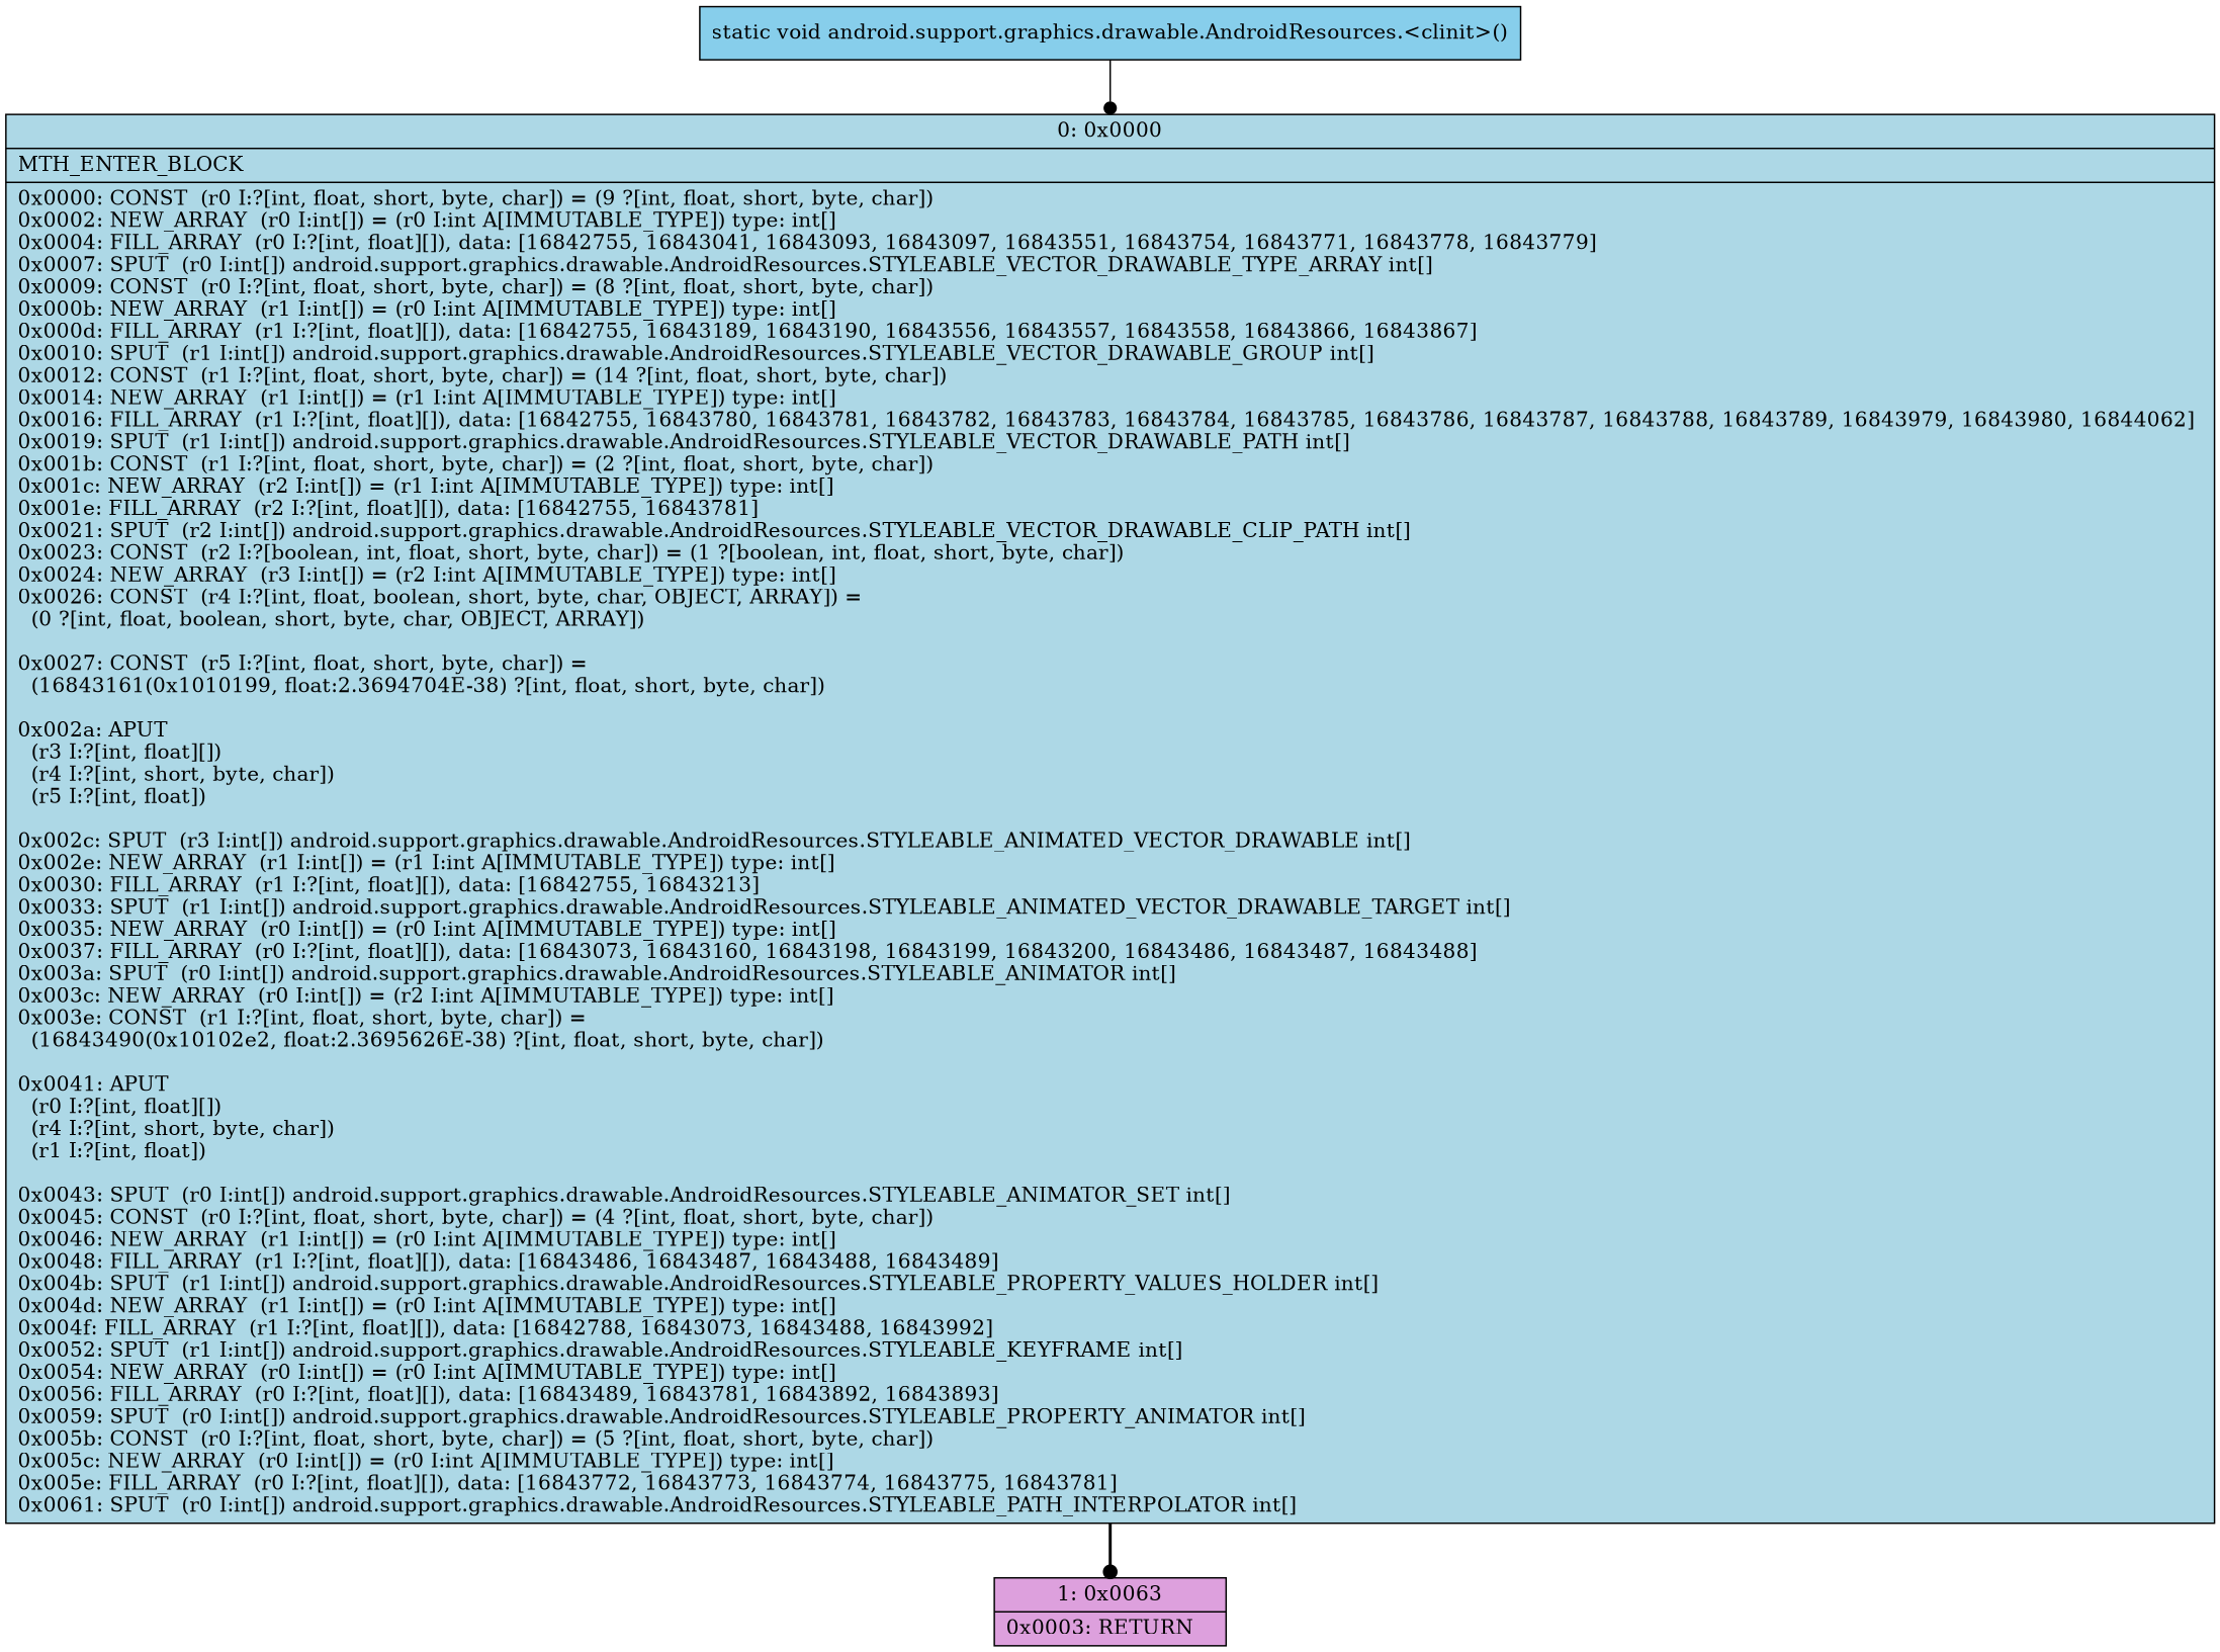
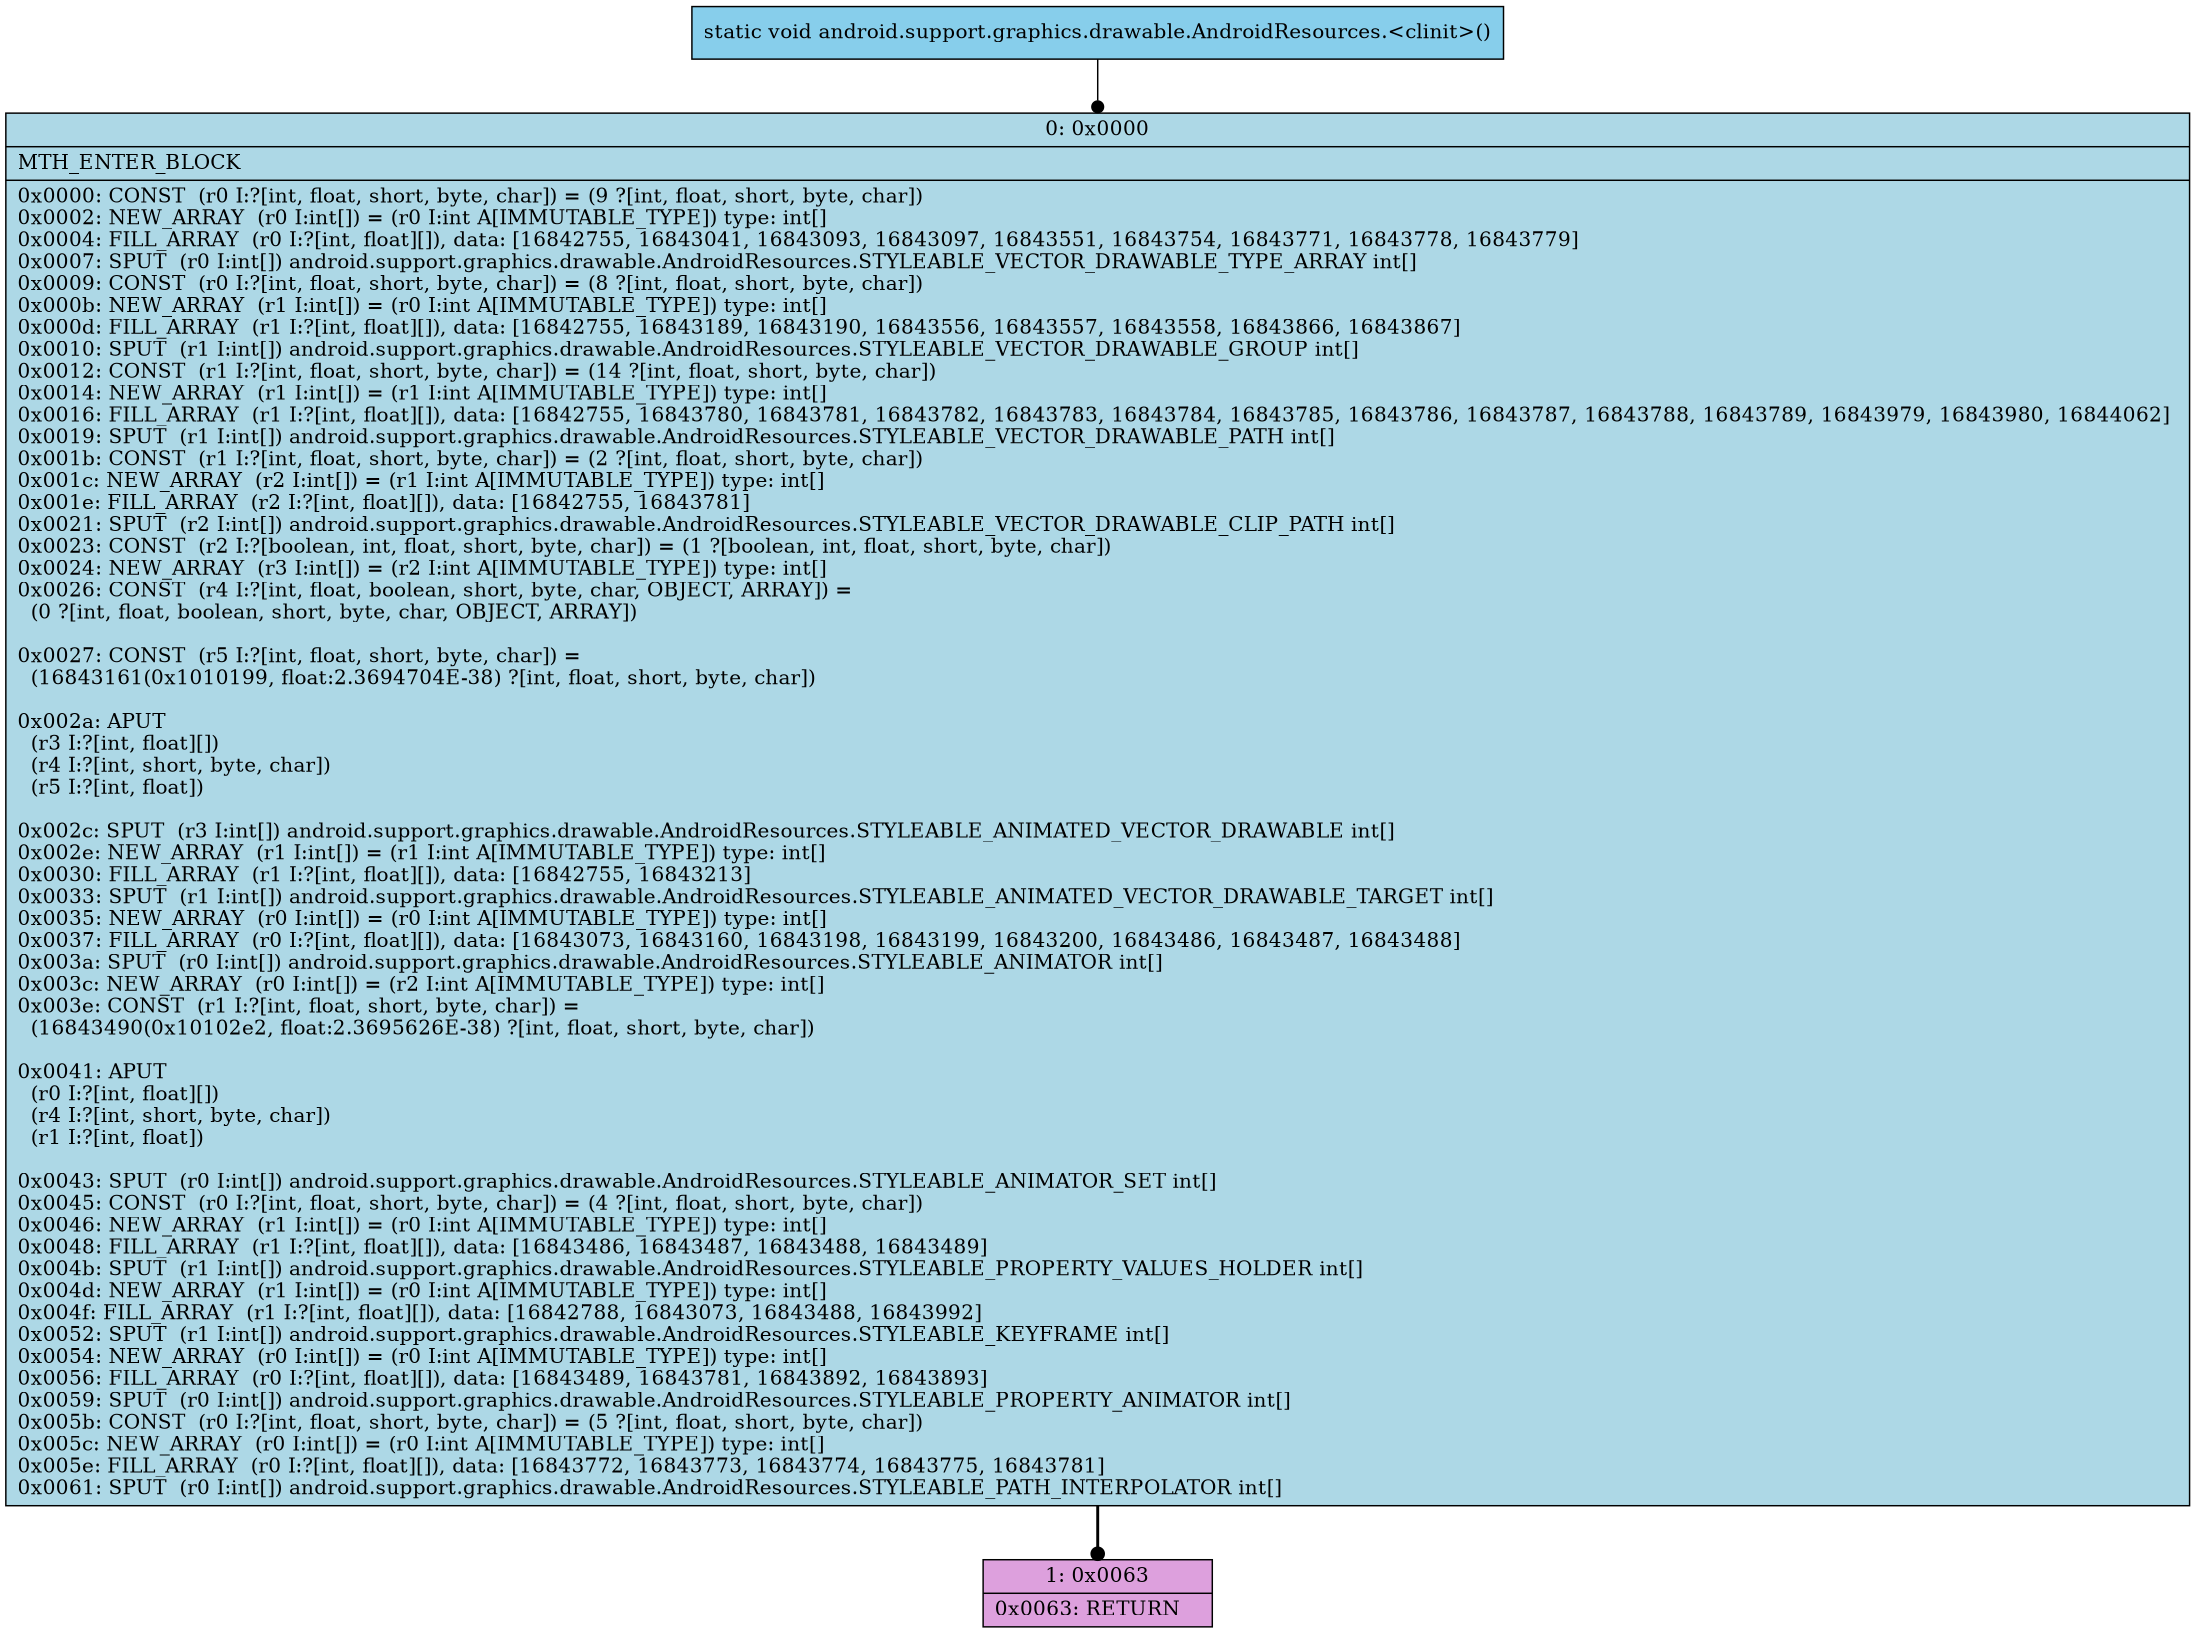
  digraph {
    node [shape=record style=filled]
    edge [arrowhead=dot]
    n1 [label="{0\:\ 0x0000|MTH_ENTER_BLOCK\l|0x0000: CONST  (r0 I:?[int, float, short, byte, char]) = (9 ?[int, float, short, byte, char]) \l0x0002: NEW_ARRAY  (r0 I:int[]) = (r0 I:int A[IMMUTABLE_TYPE]) type: int[] \l0x0004: FILL_ARRAY  (r0 I:?[int, float][]), data: [16842755, 16843041, 16843093, 16843097, 16843551, 16843754, 16843771, 16843778, 16843779] \l0x0007: SPUT  (r0 I:int[]) android.support.graphics.drawable.AndroidResources.STYLEABLE_VECTOR_DRAWABLE_TYPE_ARRAY int[] \l0x0009: CONST  (r0 I:?[int, float, short, byte, char]) = (8 ?[int, float, short, byte, char]) \l0x000b: NEW_ARRAY  (r1 I:int[]) = (r0 I:int A[IMMUTABLE_TYPE]) type: int[] \l0x000d: FILL_ARRAY  (r1 I:?[int, float][]), data: [16842755, 16843189, 16843190, 16843556, 16843557, 16843558, 16843866, 16843867] \l0x0010: SPUT  (r1 I:int[]) android.support.graphics.drawable.AndroidResources.STYLEABLE_VECTOR_DRAWABLE_GROUP int[] \l0x0012: CONST  (r1 I:?[int, float, short, byte, char]) = (14 ?[int, float, short, byte, char]) \l0x0014: NEW_ARRAY  (r1 I:int[]) = (r1 I:int A[IMMUTABLE_TYPE]) type: int[] \l0x0016: FILL_ARRAY  (r1 I:?[int, float][]), data: [16842755, 16843780, 16843781, 16843782, 16843783, 16843784, 16843785, 16843786, 16843787, 16843788, 16843789, 16843979, 16843980, 16844062] \l0x0019: SPUT  (r1 I:int[]) android.support.graphics.drawable.AndroidResources.STYLEABLE_VECTOR_DRAWABLE_PATH int[] \l0x001b: CONST  (r1 I:?[int, float, short, byte, char]) = (2 ?[int, float, short, byte, char]) \l0x001c: NEW_ARRAY  (r2 I:int[]) = (r1 I:int A[IMMUTABLE_TYPE]) type: int[] \l0x001e: FILL_ARRAY  (r2 I:?[int, float][]), data: [16842755, 16843781] \l0x0021: SPUT  (r2 I:int[]) android.support.graphics.drawable.AndroidResources.STYLEABLE_VECTOR_DRAWABLE_CLIP_PATH int[] \l0x0023: CONST  (r2 I:?[boolean, int, float, short, byte, char]) = (1 ?[boolean, int, float, short, byte, char]) \l0x0024: NEW_ARRAY  (r3 I:int[]) = (r2 I:int A[IMMUTABLE_TYPE]) type: int[] \l0x0026: CONST  (r4 I:?[int, float, boolean, short, byte, char, OBJECT, ARRAY]) = \l  (0 ?[int, float, boolean, short, byte, char, OBJECT, ARRAY])\l \l0x0027: CONST  (r5 I:?[int, float, short, byte, char]) = \l  (16843161(0x1010199, float:2.3694704E\-38) ?[int, float, short, byte, char])\l \l0x002a: APUT  \l  (r3 I:?[int, float][])\l  (r4 I:?[int, short, byte, char])\l  (r5 I:?[int, float])\l \l0x002c: SPUT  (r3 I:int[]) android.support.graphics.drawable.AndroidResources.STYLEABLE_ANIMATED_VECTOR_DRAWABLE int[] \l0x002e: NEW_ARRAY  (r1 I:int[]) = (r1 I:int A[IMMUTABLE_TYPE]) type: int[] \l0x0030: FILL_ARRAY  (r1 I:?[int, float][]), data: [16842755, 16843213] \l0x0033: SPUT  (r1 I:int[]) android.support.graphics.drawable.AndroidResources.STYLEABLE_ANIMATED_VECTOR_DRAWABLE_TARGET int[] \l0x0035: NEW_ARRAY  (r0 I:int[]) = (r0 I:int A[IMMUTABLE_TYPE]) type: int[] \l0x0037: FILL_ARRAY  (r0 I:?[int, float][]), data: [16843073, 16843160, 16843198, 16843199, 16843200, 16843486, 16843487, 16843488] \l0x003a: SPUT  (r0 I:int[]) android.support.graphics.drawable.AndroidResources.STYLEABLE_ANIMATOR int[] \l0x003c: NEW_ARRAY  (r0 I:int[]) = (r2 I:int A[IMMUTABLE_TYPE]) type: int[] \l0x003e: CONST  (r1 I:?[int, float, short, byte, char]) = \l  (16843490(0x10102e2, float:2.3695626E\-38) ?[int, float, short, byte, char])\l \l0x0041: APUT  \l  (r0 I:?[int, float][])\l  (r4 I:?[int, short, byte, char])\l  (r1 I:?[int, float])\l \l0x0043: SPUT  (r0 I:int[]) android.support.graphics.drawable.AndroidResources.STYLEABLE_ANIMATOR_SET int[] \l0x0045: CONST  (r0 I:?[int, float, short, byte, char]) = (4 ?[int, float, short, byte, char]) \l0x0046: NEW_ARRAY  (r1 I:int[]) = (r0 I:int A[IMMUTABLE_TYPE]) type: int[] \l0x0048: FILL_ARRAY  (r1 I:?[int, float][]), data: [16843486, 16843487, 16843488, 16843489] \l0x004b: SPUT  (r1 I:int[]) android.support.graphics.drawable.AndroidResources.STYLEABLE_PROPERTY_VALUES_HOLDER int[] \l0x004d: NEW_ARRAY  (r1 I:int[]) = (r0 I:int A[IMMUTABLE_TYPE]) type: int[] \l0x004f: FILL_ARRAY  (r1 I:?[int, float][]), data: [16842788, 16843073, 16843488, 16843992] \l0x0052: SPUT  (r1 I:int[]) android.support.graphics.drawable.AndroidResources.STYLEABLE_KEYFRAME int[] \l0x0054: NEW_ARRAY  (r0 I:int[]) = (r0 I:int A[IMMUTABLE_TYPE]) type: int[] \l0x0056: FILL_ARRAY  (r0 I:?[int, float][]), data: [16843489, 16843781, 16843892, 16843893] \l0x0059: SPUT  (r0 I:int[]) android.support.graphics.drawable.AndroidResources.STYLEABLE_PROPERTY_ANIMATOR int[] \l0x005b: CONST  (r0 I:?[int, float, short, byte, char]) = (5 ?[int, float, short, byte, char]) \l0x005c: NEW_ARRAY  (r0 I:int[]) = (r0 I:int A[IMMUTABLE_TYPE]) type: int[] \l0x005e: FILL_ARRAY  (r0 I:?[int, float][]), data: [16843772, 16843773, 16843774, 16843775, 16843781] \l0x0061: SPUT  (r0 I:int[]) android.support.graphics.drawable.AndroidResources.STYLEABLE_PATH_INTERPOLATOR int[] \l}" fillcolor=lightblue]
-   n2 [label="{1\:\ 0x0063|0x0003: RETURN   \l}" fillcolor=plum]
+   n2 [label="{1\:\ 0x0063|0x0063: RETURN   \l}" fillcolor=plum]
    n3 [label="{static void android.support.graphics.drawable.AndroidResources.\<clinit\>() }" fillcolor=skyblue]
    n1 -> n2 [style=bold]
    n3 -> n1 [style=solid]
  }
